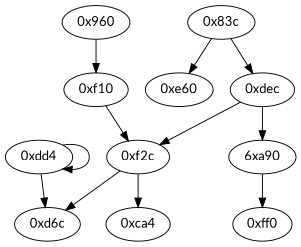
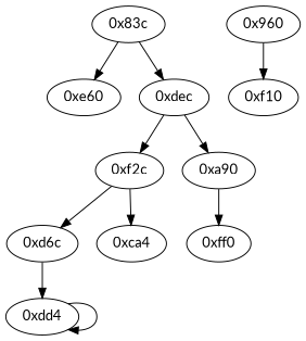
  digraph {
    "edge"="{}"
    file="/Users/mark/Documents/deobfus-2019-ccs/ALL-CFG/basic-algorithms/iofile/2108_recovered.dot"
    fontname=Lato
    "graph"="{u'file': u'/Users/mark/Documents/deobfus-2019-ccs/ALL-CFG/basic-algorithms/iofile/2108_recovered.dot'}"
    "node"="{u'opcode': u''}"
    node [fontname=Lato]
    edge [fontname=Lato]
    "0xd6c" [opcode="[u'ldr', u'ldr', u'ldr', u'ldr', u'ldr', u'mov', u'add', u'cmp', u'sub', u'mov', u'sub', u'mul', u'mov', u'mvn', u'orr', u'cmn', u'mov', u'teq', u'ldr', u'mov', u'cmn', u'mov', u'mov']"]
    "0xdd4" [opcode="[u'ldr', u'bl', u'and', u'str', u'ldr', u'b']"]
    "0xca4" [opcode="[u'ldr', u'mov', u'mov', u'ldr', u'ldr', u'ldr', u'cmp', u'mov', u'sub', u'mul', u'mvn', u'mov', u'orr', u'ldr', u'ldr']"]
    "0xff0" [opcode="[u'bl', u'mov', u'bl', u'and', u'ldrbt']"]
    "0x960" [opcode="[u'mov', u'bl', u'ldr', u'bl', u'ldr', u'ldr', u'ldr', u'ldr', u'ldr', u'sub', u'sub', u'add', u'mul', u'eor', u'and', u'ldr', u'ldr', u'ldr', u'mov', u'mov', u'cmp', u'mov', u'b']"]
    "0xf10" [opcode="[u'cmp', u'mov', u'mov', u'cmp', u'mov', u'mov', u'b']"]
    "0xf2c" [opcode="[u'sub', u'str', u'ldr', u'bl', u'bl', u'ldr', u'ldr', u'bl', u'ldr', u'bl', u'ldr', u'ldr', u'bl', u'str', u'ldr', u'ldr', u'ldr', u'cmp', u'mov', u'b']"]
    "0x83c" [opcode="[u'push', u'add', u'sub', u'str', u'ldr', u'cmp', u'mvn', u'ldr', u'ldr', u'str', u'ldr', u'ldr', u'ldr', u'mov', u'ldr', u'str', u'ldr', u'ldr', u'str', u'ldr', u'str', u'ldr', u'str', u'ldr', u'str', u'ldr', u'str', u'ldr', u'ldr', u'str', u'ldr', u'str', u'ldr', u'add', u'str', u'ldr', u'add', u'str', u'ldr', u'add', u'str', u'ldr', u'add', u'str', u'ldr', u'add', u'str', u'ldr', u'add', u'str', u'b']"]
    "0xe60" [opcode="[u'ldr', u'mov', u'b']"]
    "0xdec" [opcode="[u'ldr', u'ldr', u'ldr', u'sub', u'mul', u'mvn', u'ldr', u'orr', u'mov', u'cmn', u'mov', u'ldr', u'cmp', u'mov', u'mov', u'mov', u'cmn', u'mov', u'mov', u'teq', u'mov', u'b']"]
-   "0xa90" [opcode="[u'ldr', u'mov', u'mov', u'ldr', u'ldr', u'ldr', u'ldr', u'cmp', u'mov', u'sub', u'sub', u'add', u'mul', u'mvn', u'mov', u'orr', u'ldr', u'ldr', u'b']" label="6xa90"]
-   "0xdd4" -> "0xd6c"
+   "0xa90" [opcode="[u'ldr', u'mov', u'mov', u'ldr', u'ldr', u'ldr', u'ldr', u'cmp', u'mov', u'sub', u'sub', u'add', u'mul', u'mvn', u'mov', u'orr', u'ldr', u'ldr', u'b']"]
+   "0xd6c" -> "0xdd4"
    "0xdd4" -> "0xdd4"
    "0x960" -> "0xf10"
-   "0xf10" -> "0xf2c"
    "0xf2c" -> "0xd6c"
    "0xf2c" -> "0xca4"
    "0x83c" -> "0xe60"
    "0x83c" -> "0xdec"
    "0xdec" -> "0xf2c"
    "0xdec" -> "0xa90"
    "0xa90" -> "0xff0"
  }
